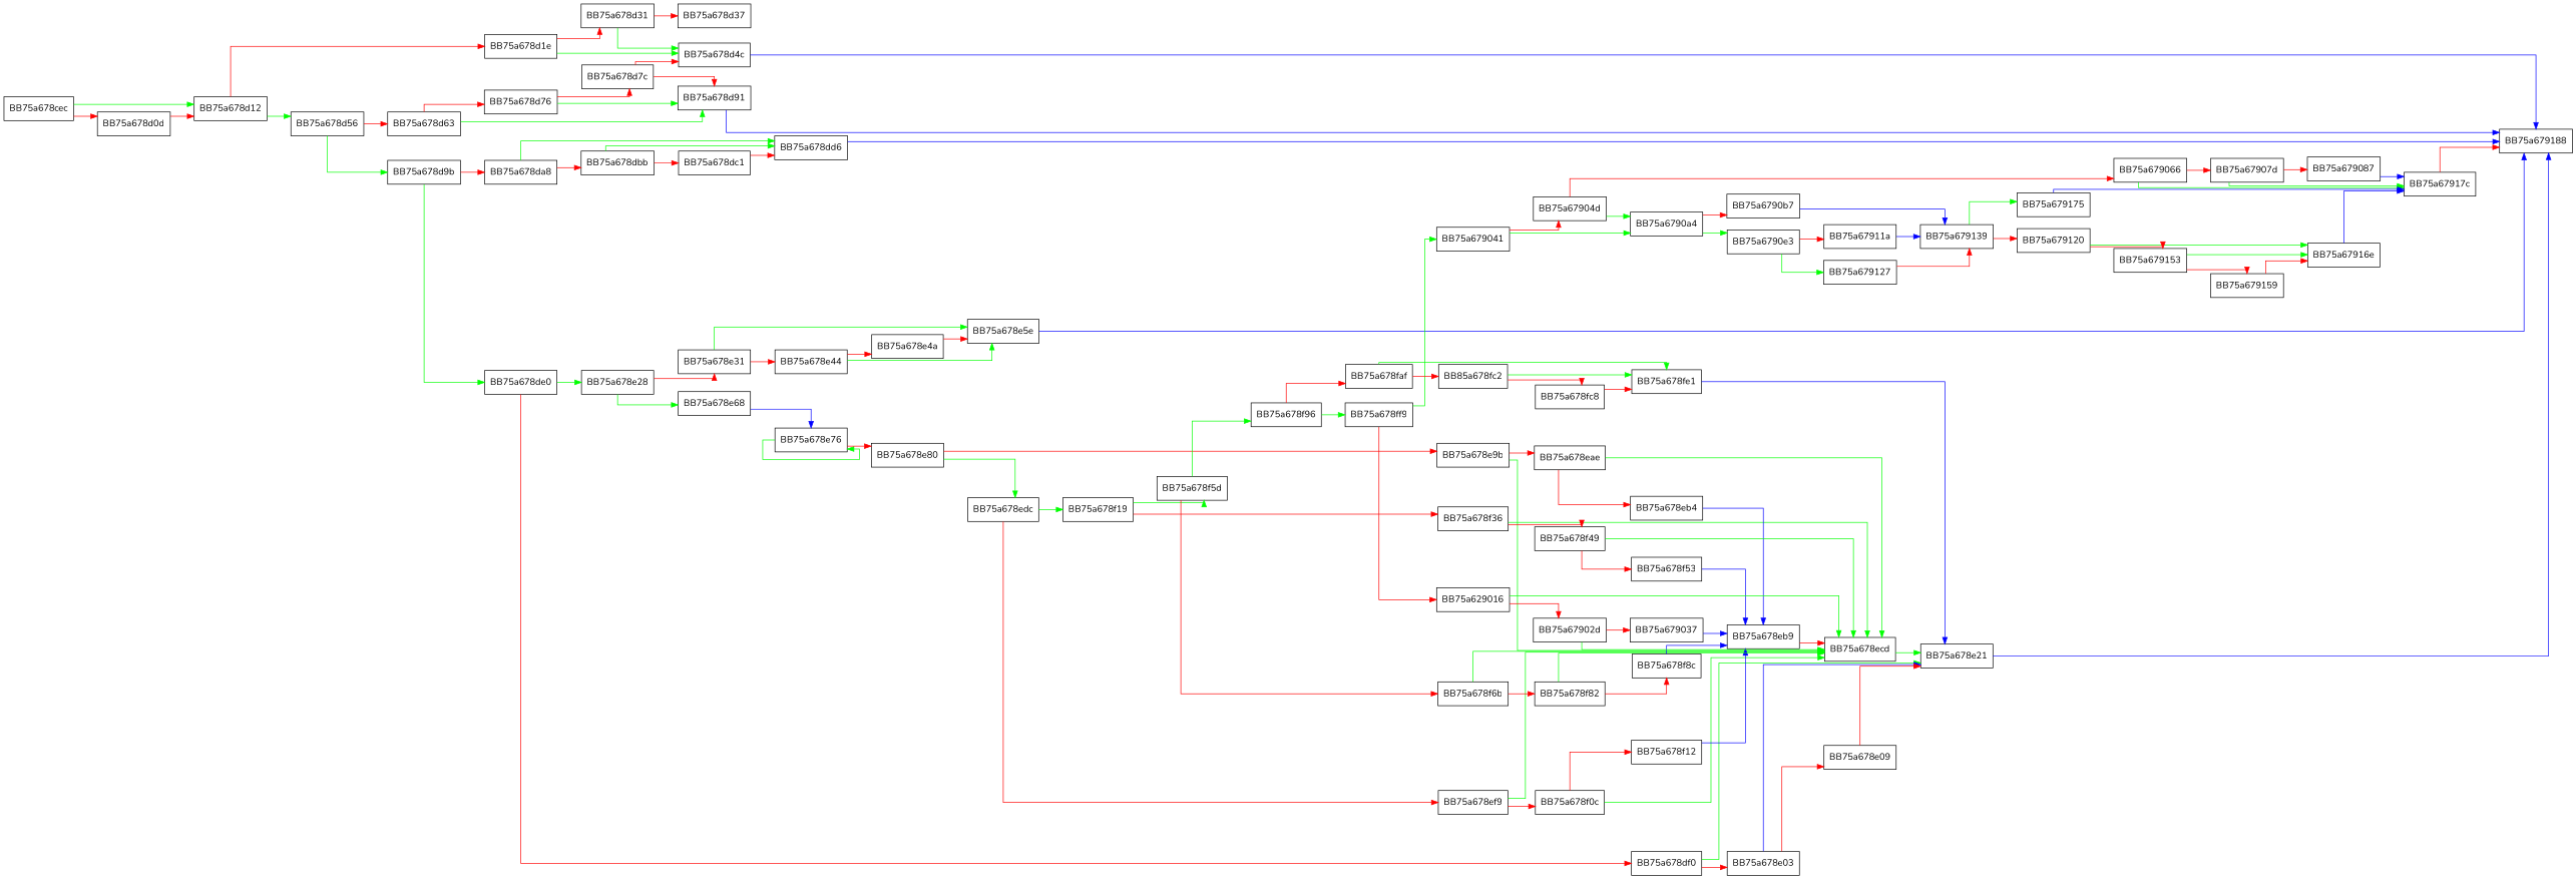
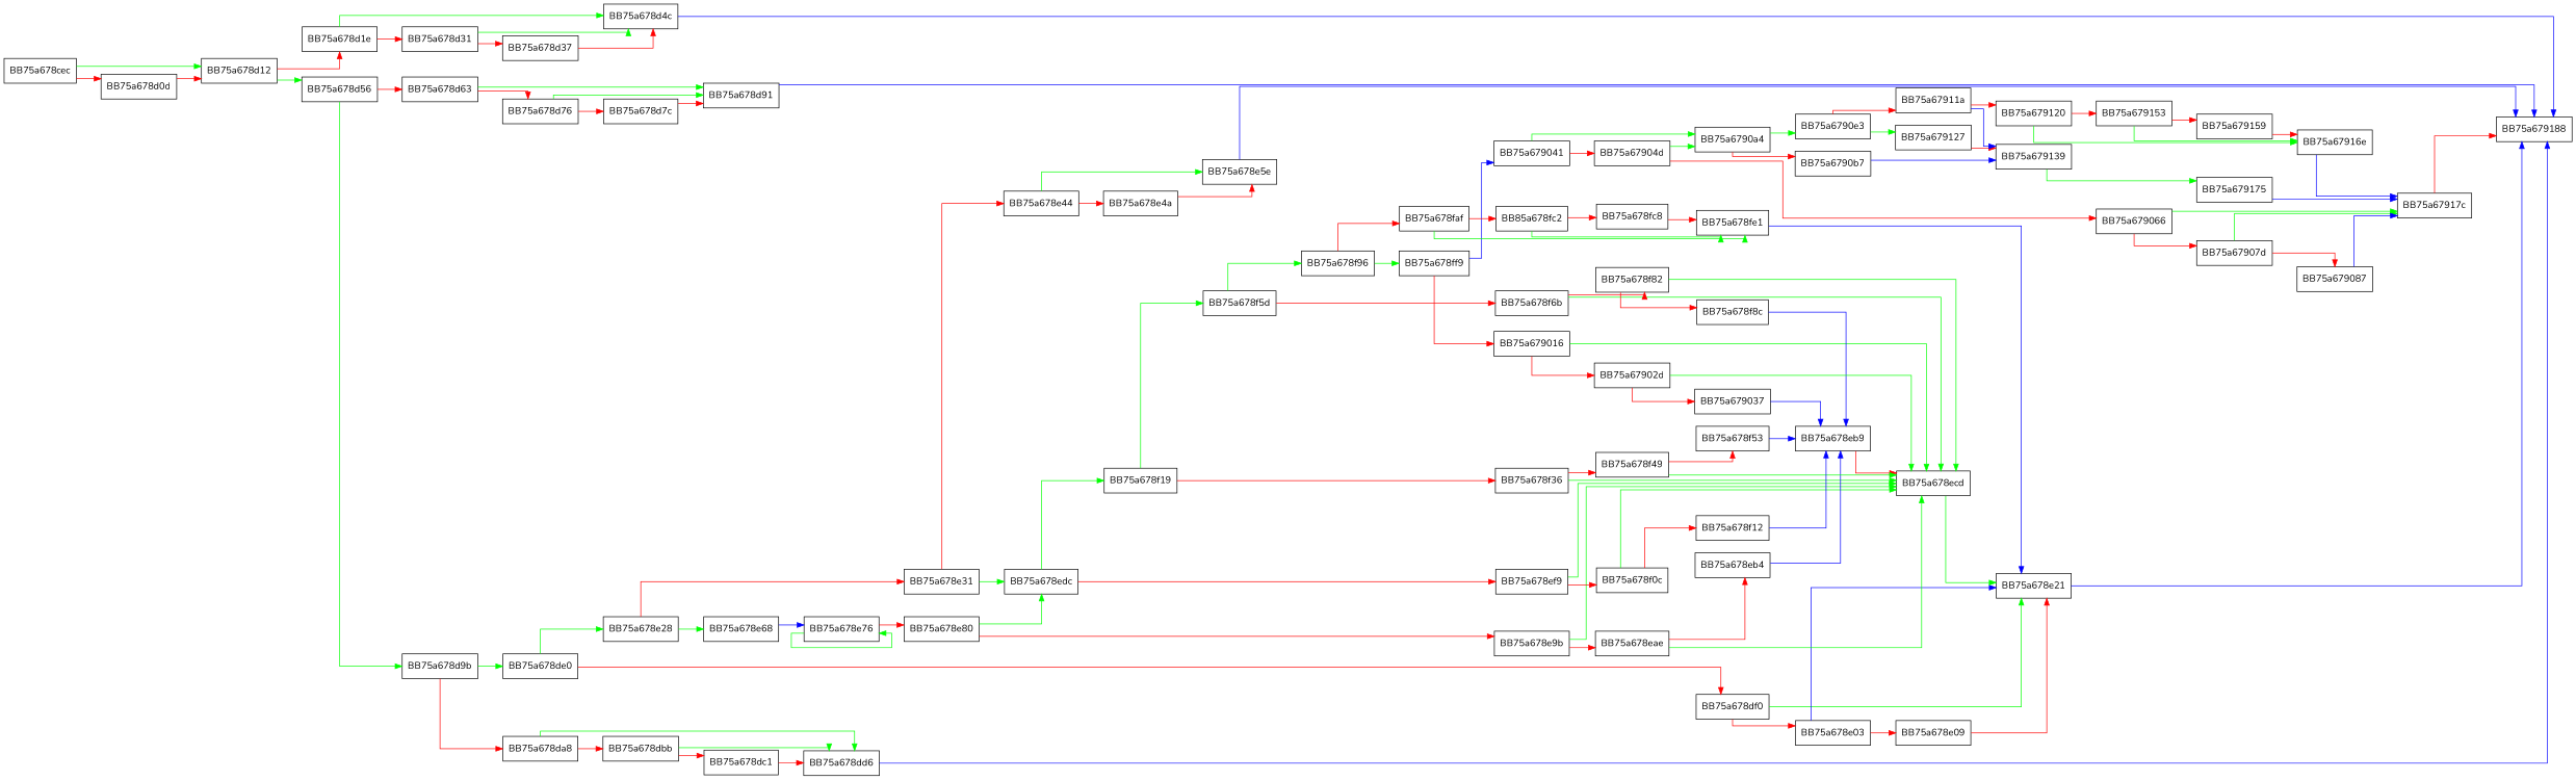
  digraph {
    fontname=Nunito
    rankdir=LR
    splines=ortho
    node [fontname=Nunito shape=box]
    edge [color=red fontname=Nunito]
    BB75a678cec
    BB75a678d12
    BB75a678d0d
    BB75a678d56
    BB75a678d1e
    BB75a678d9b
    BB75a678d63
    BB75a678d4c
    BB75a678d31
    BB75a678de0
    BB75a678da8
    BB75a678d91
    BB75a678d76
    BB75a679188
    BB75a678d37
    BB75a678e28
    BB75a678df0
    BB75a678dd6
    BB75a678dbb
    BB75a678d7c
    BB75a678e68
    BB75a678e31
    BB75a678e21
    BB75a678e03
    BB75a678dc1
    BB75a678e76
    BB75a678e5e
    BB75a678e44
    BB75a678e09
    BB75a678e80
    BB75a678e4a
    BB75a678edc
    BB75a678e9b
    BB75a678f19
    BB75a678ef9
    BB75a678ecd
    BB75a678eae
    BB75a678f5d
    BB75a678f36
    BB75a678f0c
    BB75a678eb4
    BB75a678eb9
    BB75a678f96
    BB75a678f6b
    BB75a678f49
    BB75a678f12
    BB75a678ff9
    BB75a678faf
    BB75a678f82
    BB75a678f53
    BB75a679041
-   BB75a679016 [label=BB75a629016]
+   BB75a679016
    BB75a678fe1
    n54 [label=BB85a678fc2]
    BB75a678f8c
    BB75a6790a4
    BB75a67904d
    BB75a67902d
    BB75a678fc8
    BB75a6790e3
    BB75a6790b7
    BB75a679066
    BB75a679037
    BB75a679127
    BB75a67911a
    BB75a679139
    BB75a67917c
    BB75a67907d
    BB75a679087
    BB75a679175
    n71 [label=BB75a679120]
    BB75a67916e
    BB75a679153
    BB75a679159
    BB75a678cec -> BB75a678d12 [color=green]
    BB75a678cec -> BB75a678d0d
    BB75a678d12 -> BB75a678d56 [color=green]
    BB75a678d12 -> BB75a678d1e
    BB75a678d0d -> BB75a678d12
    BB75a678d56 -> BB75a678d9b [color=green]
    BB75a678d56 -> BB75a678d63
    BB75a678d1e -> BB75a678d4c [color=green]
    BB75a678d1e -> BB75a678d31
    BB75a678d9b -> BB75a678de0 [color=green]
    BB75a678d9b -> BB75a678da8
    BB75a678d63 -> BB75a678d91 [color=green]
    BB75a678d63 -> BB75a678d76
    BB75a678d4c -> BB75a679188 [color=blue]
    BB75a678d31 -> BB75a678d4c [color=green]
    BB75a678d31 -> BB75a678d37
    BB75a678de0 -> BB75a678e28 [color=green]
    BB75a678de0 -> BB75a678df0
    BB75a678da8 -> BB75a678dd6 [color=green]
    BB75a678da8 -> BB75a678dbb
    BB75a678d91 -> BB75a679188 [color=blue]
    BB75a678d76 -> BB75a678d91 [color=green]
    BB75a678d76 -> BB75a678d7c
-   BB75a678d7c -> BB75a678d4c
+   BB75a678d37 -> BB75a678d4c
    BB75a678e28 -> BB75a678e68 [color=green]
    BB75a678e28 -> BB75a678e31
    BB75a678df0 -> BB75a678e21 [color=green]
    BB75a678df0 -> BB75a678e03
    BB75a678dd6 -> BB75a679188 [color=blue]
    BB75a678dbb -> BB75a678dd6 [color=green]
    BB75a678dbb -> BB75a678dc1
    BB75a678d7c -> BB75a678d91
    BB75a678e68 -> BB75a678e76 [color=blue]
-   BB75a678e31 -> BB75a678e5e [color=green]
+   BB75a678e31 -> BB75a678edc [color=green]
    BB75a678e31 -> BB75a678e44
    BB75a678e21 -> BB75a679188 [color=blue]
    BB75a678e03 -> BB75a678e21 [color=blue]
    BB75a678e03 -> BB75a678e09
    BB75a678dc1 -> BB75a678dd6
    BB75a678e76 -> BB75a678e76 [color=green]
    BB75a678e76 -> BB75a678e80
    BB75a678e5e -> BB75a679188 [color=blue]
    BB75a678e44 -> BB75a678e5e [color=green]
    BB75a678e44 -> BB75a678e4a
    BB75a678e09 -> BB75a678e21
    BB75a678e80 -> BB75a678edc [color=green]
    BB75a678e80 -> BB75a678e9b
    BB75a678e4a -> BB75a678e5e
    BB75a678edc -> BB75a678f19 [color=green]
    BB75a678edc -> BB75a678ef9
    BB75a678e9b -> BB75a678ecd [color=green]
    BB75a678e9b -> BB75a678eae
    BB75a678f19 -> BB75a678f5d [color=green]
    BB75a678f19 -> BB75a678f36
    BB75a678ef9 -> BB75a678ecd [color=green]
    BB75a678ef9 -> BB75a678f0c
    BB75a678ecd -> BB75a678e21 [color=green]
    BB75a678eae -> BB75a678ecd [color=green]
    BB75a678eae -> BB75a678eb4
    BB75a678f5d -> BB75a678f96 [color=green]
    BB75a678f5d -> BB75a678f6b
    BB75a678f36 -> BB75a678ecd [color=green]
    BB75a678f36 -> BB75a678f49
    BB75a678f0c -> BB75a678ecd [color=green]
    BB75a678f0c -> BB75a678f12
    BB75a678eb4 -> BB75a678eb9 [color=blue]
    BB75a678eb9 -> BB75a678ecd
    BB75a678f96 -> BB75a678ff9 [color=green]
    BB75a678f96 -> BB75a678faf
    BB75a678f6b -> BB75a678ecd [color=green]
    BB75a678f6b -> BB75a678f82
    BB75a678f49 -> BB75a678ecd [color=green]
    BB75a678f49 -> BB75a678f53
    BB75a678f12 -> BB75a678eb9 [color=blue]
-   BB75a678ff9 -> BB75a679041 [color=green]
+   BB75a678ff9 -> BB75a679041 [color=blue]
    BB75a678ff9 -> BB75a679016
    BB75a678faf -> BB75a678fe1 [color=green]
    BB75a678faf -> n54
    BB75a678f82 -> BB75a678ecd [color=green]
    BB75a678f82 -> BB75a678f8c
    BB75a678f53 -> BB75a678eb9 [color=blue]
    BB75a679041 -> BB75a6790a4 [color=green]
    BB75a679041 -> BB75a67904d
    BB75a679016 -> BB75a678ecd [color=green]
    BB75a679016 -> BB75a67902d
    BB75a678fe1 -> BB75a678e21 [color=blue]
    n54 -> BB75a678fe1 [color=green]
    n54 -> BB75a678fc8
    BB75a678f8c -> BB75a678eb9 [color=blue]
    BB75a6790a4 -> BB75a6790e3 [color=green]
    BB75a6790a4 -> BB75a6790b7
    BB75a67904d -> BB75a6790a4 [color=green]
    BB75a67904d -> BB75a679066
    BB75a67902d -> BB75a678ecd [color=green]
    BB75a67902d -> BB75a679037
    BB75a678fc8 -> BB75a678fe1
    BB75a6790e3 -> BB75a679127 [color=green]
    BB75a6790e3 -> BB75a67911a
    BB75a6790b7 -> BB75a679139 [color=blue]
    BB75a679066 -> BB75a67917c [color=green]
    BB75a679066 -> BB75a67907d
    BB75a679037 -> BB75a678eb9 [color=blue]
    BB75a679127 -> BB75a679139
    BB75a67911a -> BB75a679139 [color=blue]
    BB75a679139 -> BB75a679175 [color=green]
-   BB75a679139 -> n71
+   BB75a67911a -> n71
    BB75a67917c -> BB75a679188
    BB75a67907d -> BB75a67917c [color=green]
    BB75a67907d -> BB75a679087
    BB75a679087 -> BB75a67917c [color=blue]
    BB75a679175 -> BB75a67917c [color=blue]
    n71 -> BB75a67916e [color=green]
    n71 -> BB75a679153
    BB75a67916e -> BB75a67917c [color=blue]
    BB75a679153 -> BB75a67916e [color=green]
    BB75a679153 -> BB75a679159
    BB75a679159 -> BB75a67916e
  }
